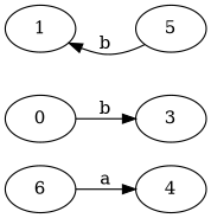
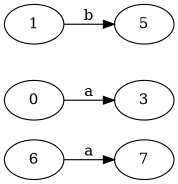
  strict digraph {
    rankdir=LR
    6
-   7 [label=4]
+   7
    0
    3
    1
    5
    6 -> 7 [label=a]
-   0 -> 3 [label=b]
-   5 -> 1 [label=b]
+   0 -> 3 [label=a]
+   1 -> 5 [label=b]
  }
